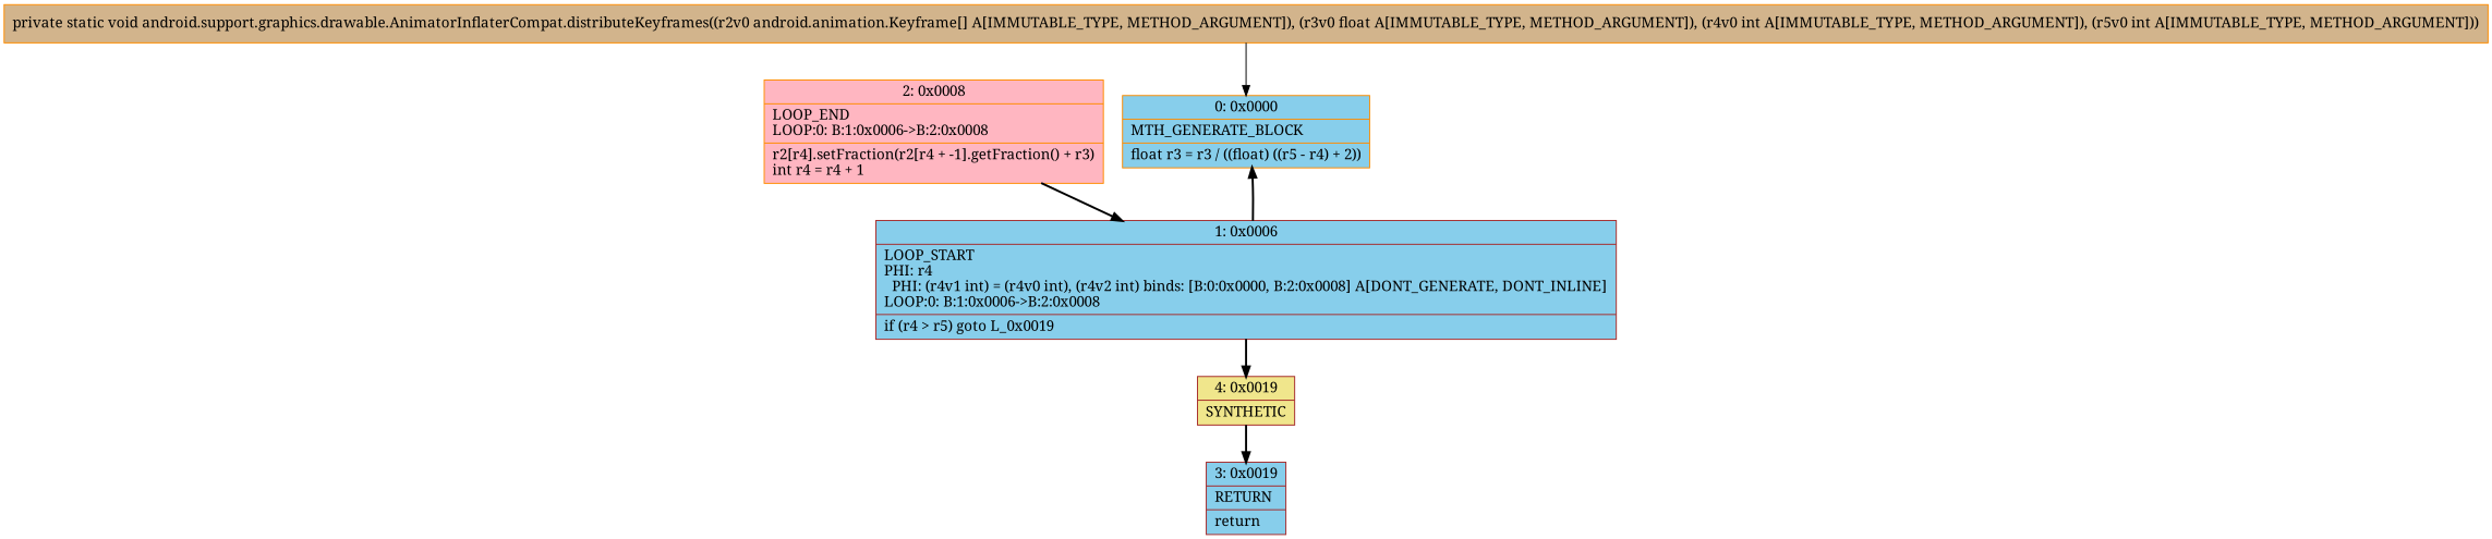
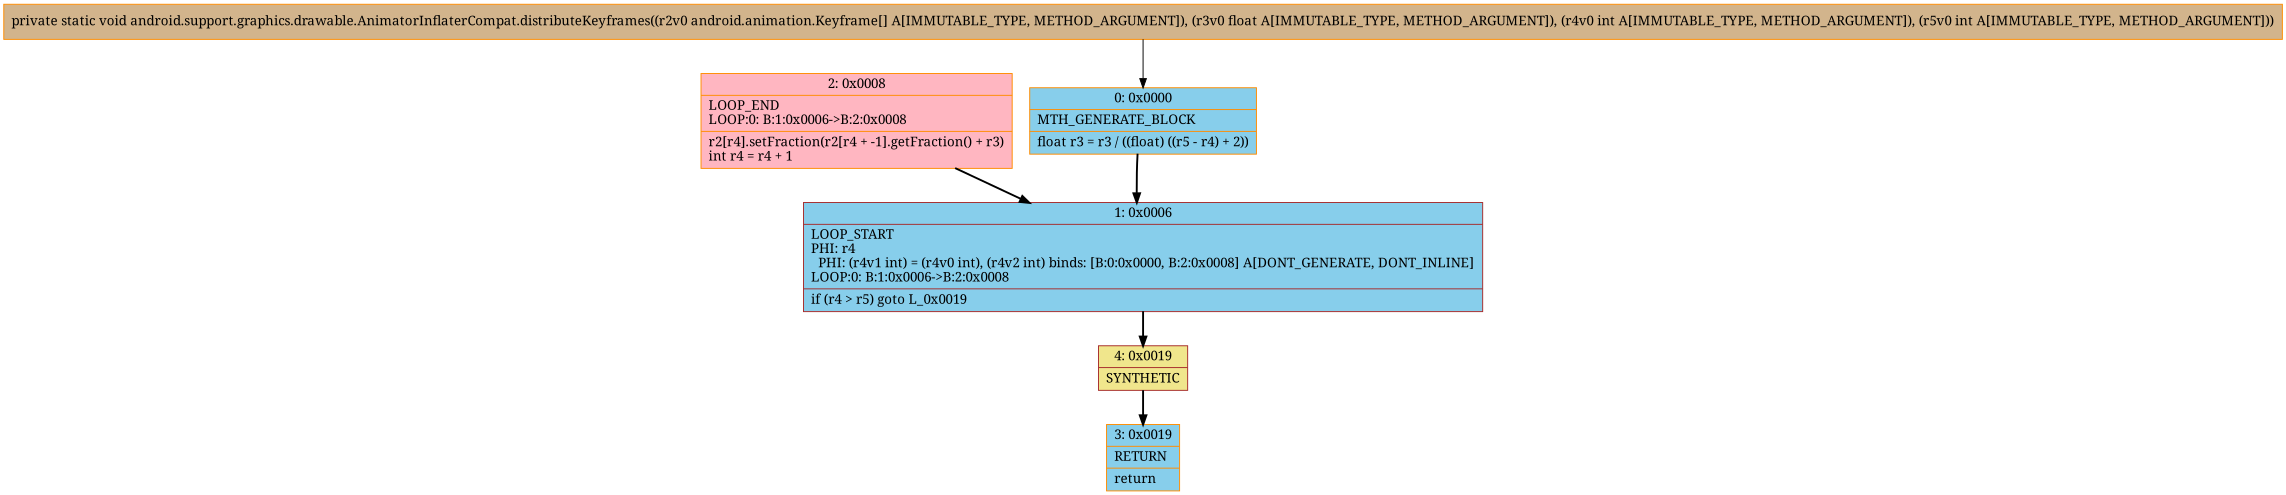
  digraph {
    fontname="Noto Serif"
    node [color=darkorange fillcolor=skyblue fontname="Noto Serif" shape=record style=filled]
    edge [fontname="Noto Serif" style=bold]
    n1 [label="{0\:\ 0x0000|MTH_GENERATE_BLOCK\l|float r3 = r3 \/ ((float) ((r5 \- r4) + 2))\l}"]
    n2 [color=brown label="{1\:\ 0x0006|LOOP_START\lPHI: r4 \l  PHI: (r4v1 int) = (r4v0 int), (r4v2 int) binds: [B:0:0x0000, B:2:0x0008] A[DONT_GENERATE, DONT_INLINE]\lLOOP:0: B:1:0x0006\-\>B:2:0x0008\l|if (r4 \> r5) goto L_0x0019\l}"]
    n3 [color=brown fillcolor=khaki label="{4\:\ 0x0019|SYNTHETIC\l}"]
    n4 [fillcolor=lightpink label="{2\:\ 0x0008|LOOP_END\lLOOP:0: B:1:0x0006\-\>B:2:0x0008\l|r2[r4].setFraction(r2[r4 + \-1].getFraction() + r3)\lint r4 = r4 + 1\l}"]
-   n5 [color=brown label="{3\:\ 0x0019|RETURN\l|return\l}"]
+   n5 [label="{3\:\ 0x0019|RETURN\l|return\l}"]
    n6 [fillcolor=tan label="{private static void android.support.graphics.drawable.AnimatorInflaterCompat.distributeKeyframes((r2v0 android.animation.Keyframe[] A[IMMUTABLE_TYPE, METHOD_ARGUMENT]), (r3v0 float A[IMMUTABLE_TYPE, METHOD_ARGUMENT]), (r4v0 int A[IMMUTABLE_TYPE, METHOD_ARGUMENT]), (r5v0 int A[IMMUTABLE_TYPE, METHOD_ARGUMENT])) }"]
-   n2 -> n1
+   n1 -> n2
    n2 -> n3
    n3 -> n5
    n4 -> n2
    n6 -> n1 [style=solid]
  }
